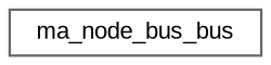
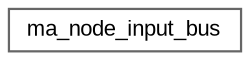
  digraph {
    rankdir=LR
    fontname="Liberation Sans"
-   n1 [color=grey40 fillcolor=white fontname="Liberation Sans" fontsize=10 height=0.2 label=ma_node_bus_bus shape=box style=filled width=0.4]
+   n1 [color=grey40 fillcolor=white fontname="Liberation Sans" fontsize=10 height=0.2 label=ma_node_input_bus shape=box style=filled width=0.4]
  }
